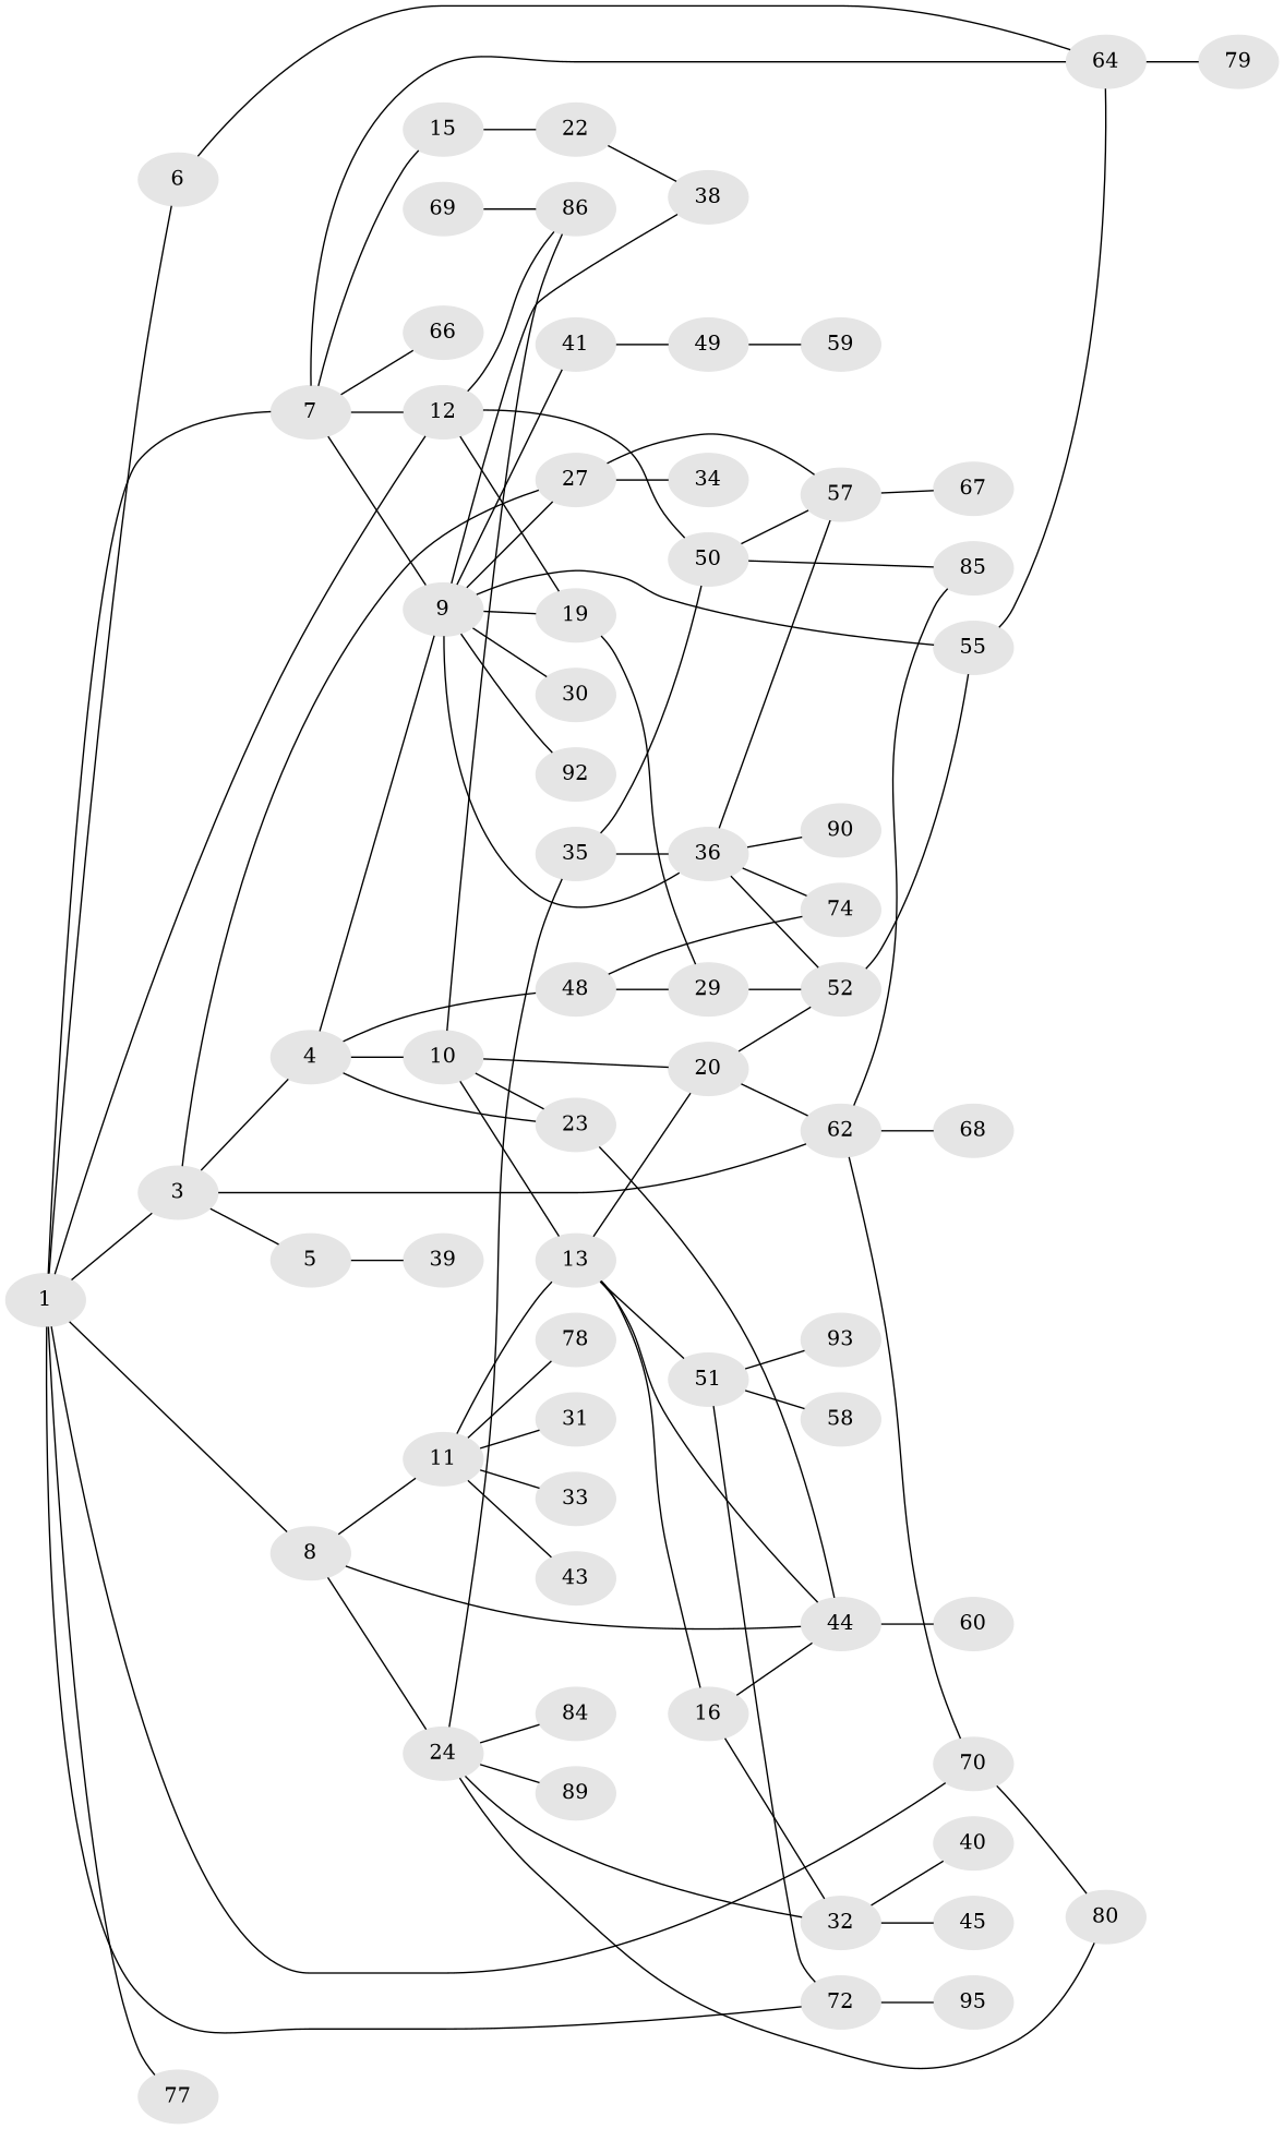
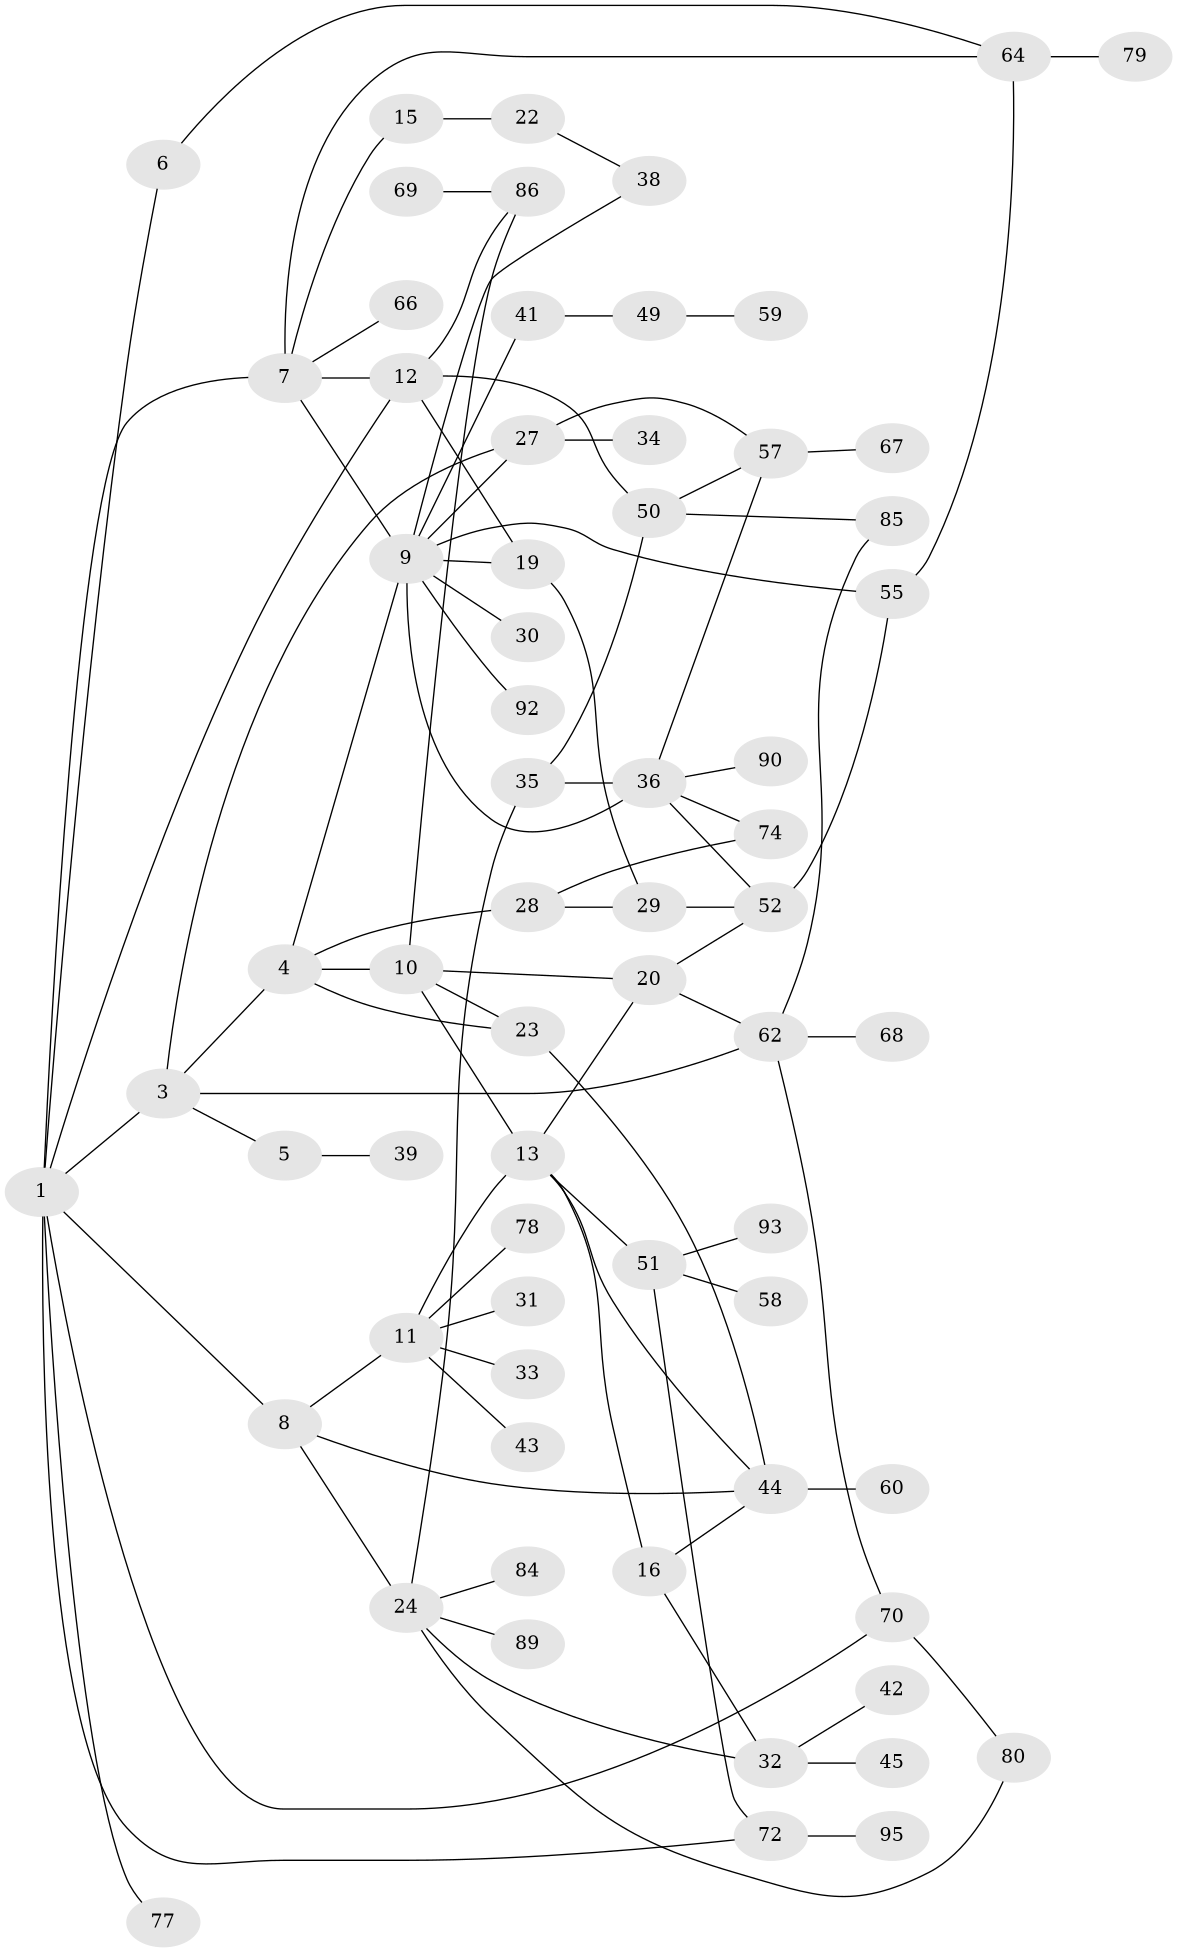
  graph {
    rankdir=LR
    node [color=gray90 style=filled]
    1 [super="+2"]
    3 [super="+88"]
    6
    7 [super="+18"]
    8 [super="+91"]
    12 [super="+37"]
    70 [super="+75"]
    72
    77
    4 [super="+17"]
    5
    27
    62 [super="+82"]
    64 [super="+73"]
    9 [super="+25"]
    15
    66
    11 [super="+21"]
    24 [super="+56"]
    44 [super="+47"]
    19 [super="+26"]
    30
    36 [super="+65"]
    38
    41
    55
    92
    86
    50 [super="+94"]
    80
    95
    10 [super="+48"]
    23
-   28 [label=48]
+   28
    39
    34
    57 [super="+76"]
    85
    68
    13 [super="+14"]
    20 [super="+54"]
    29 [super="+83"]
    74 [super="+81"]
    79
    22 [super="+53"]
    31
    33
    43 [super="+63"]
    78
    32 [super="+46"]
    35 [super="+40"]
    84
    89
    60
    52 [super="+71"]
    90
    49 [super="+96"]
    16
    51 [super="+61"]
    69 [super="+87"]
    58
    93
-   42 [label=40]
+   42
    45
    67
    59
    1 -- 3
    1 -- 6
    1 -- 7
    1 -- 8
    1 -- 12
    1 -- 70
    1 -- 72
    1 -- 77
    3 -- 4
    3 -- 5
    3 -- 27
    3 -- 62
    6 -- 64
    7 -- 12 [weight=2]
    7 -- 64
    7 -- 9
    7 -- 15
    7 -- 66
    8 -- 11
    8 -- 24
    8 -- 44
    12 -- 19
    12 -- 86
    12 -- 50
    70 -- 80
    72 -- 95
    4 -- 9
    4 -- 10
    4 -- 23
    4 -- 28
    5 -- 39
    27 -- 34
    27 -- 57
    62 -- 70
    62 -- 85
    62 -- 68
    64 -- 79
    9 -- 27
    9 -- 19
    9 -- 30
    9 -- 36
    9 -- 38
    9 -- 41
    9 -- 55
    9 -- 92
    15 -- 22
    11 -- 13
    11 -- 31
    11 -- 33
    11 -- 43
    11 -- 78
    24 -- 80
    24 -- 32
    24 -- 35
    24 -- 84
    24 -- 89
    44 -- 60
    19 -- 29
    36 -- 57
    36 -- 74
    36 -- 52
    36 -- 90
    41 -- 49
    55 -- 64
    50 -- 57
    50 -- 85
    10 -- 86
    10 -- 23
    10 -- 13
    10 -- 20
    23 -- 44
    28 -- 29
    28 -- 74
    57 -- 67
    13 -- 44
    13 -- 20
    13 -- 16
    13 -- 51
    20 -- 62
    20 -- 52
    29 -- 52
    22 -- 38
    32 -- 42
    32 -- 45
    35 -- 36
    35 -- 50
    52 -- 55
    49 -- 59
    16 -- 44
    16 -- 32
    51 -- 72
    51 -- 58
    51 -- 93
    69 -- 86
  }
